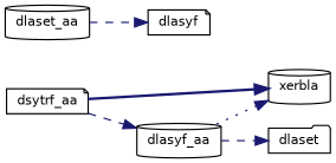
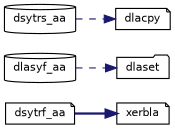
  digraph {
    rankdir=LR
    node [color=black fillcolor=white fontname=Helvetica fontsize=10 shape=note style=filled]
    edge [color=midnightblue fontname=Helvetica fontsize=10 labelfontname=Helvetica labelfontsize=10 style=dashed]
    n1 [height=0.2 label=dsytrf_aa width=0.4]
-   n2 [height=0.2 label=xerbla shape=cylinder width=0.4]
+   n2 [height=0.2 label=xerbla width=0.4]
    n3 [height=0.2 label=dlasyf_aa shape=cylinder width=0.4]
-   n4 [height=0.2 label=dlaset_aa shape=cylinder width=0.4]
-   n5 [height=0.2 label=dlasyf width=0.4]
+   n4 [height=0.2 label=dsytrs_aa shape=cylinder width=0.4]
+   n5 [height=0.2 label=dlacpy width=0.4]
    n6 [height=0.2 label=dlaset shape=folder width=0.4]
    n1 -> n2 [style=bold]
-   n1 -> n3
-   n3 -> n2 [style=dotted]
    n3 -> n6
    n4 -> n5
  }
